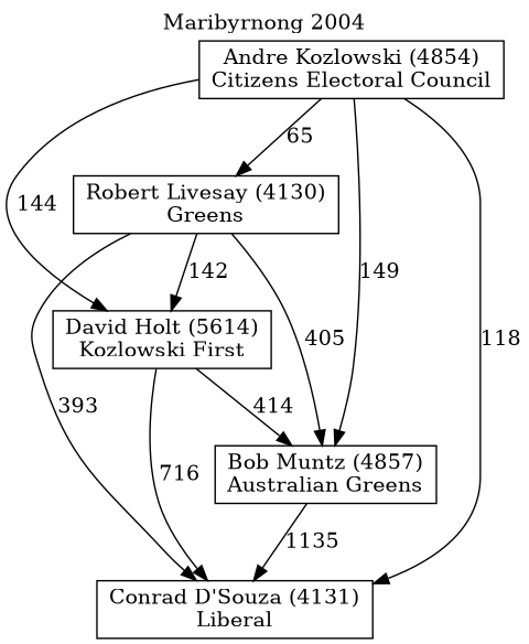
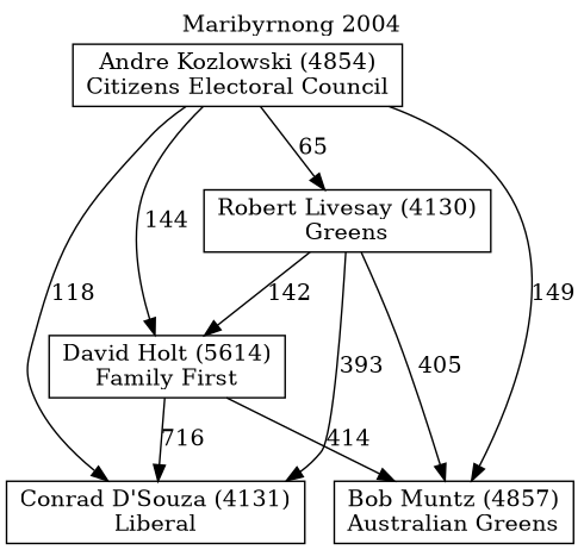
  digraph {
    label="Maribyrnong 2004"
    labelloc=t
    mclimit=10
    node [shape=box]
    n1 [label="Conrad D'Souza (4131)\nLiberal"]
    n2 [label="Bob Muntz (4857)\nAustralian Greens"]
-   n3 [label="David Holt (5614)\nKozlowski First"]
+   n3 [label="David Holt (5614)\nFamily First"]
    n4 [label="Robert Livesay (4130)\nGreens"]
    n5 [label="Andre Kozlowski (4854)\nCitizens Electoral Council"]
-   n2 -> n1 [label=1135]
    n3 -> n1 [label=716]
    n3 -> n2 [label=414]
    n4 -> n1 [label=393]
    n4 -> n2 [label=405]
    n4 -> n3 [label=142]
    n5 -> n1 [label=118]
    n5 -> n2 [label=149]
    n5 -> n3 [label=144]
    n5 -> n4 [label=65]
  }
